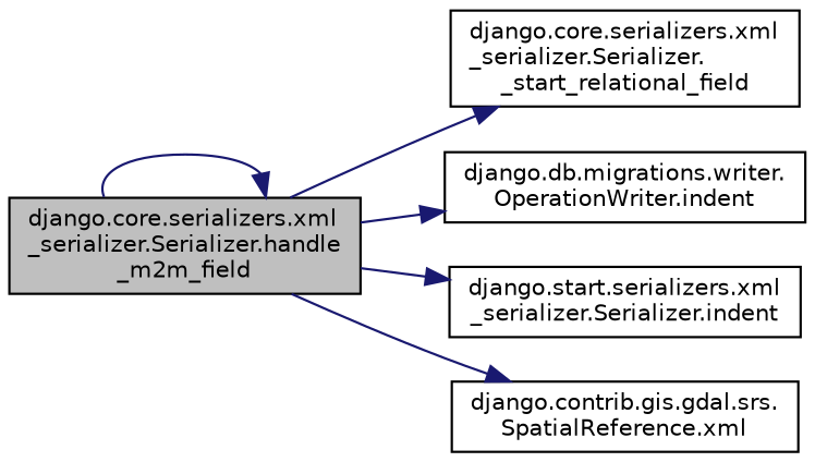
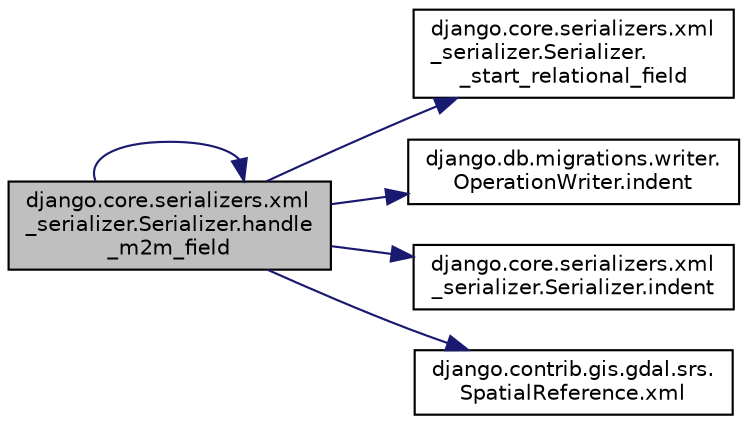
  digraph {
    rankdir=LR
    node [color=black fillcolor=white fontname=Helvetica fontsize=10 shape=record style=filled]
    edge [color=midnightblue fontname=Helvetica fontsize=10 labelfontname=Helvetica labelfontsize=10 style=solid]
    n1 [fillcolor=grey75 fontcolor=black height=0.2 label="django.core.serializers.xml\l_serializer.Serializer.handle\l_m2m_field" width=0.4]
    n2 [height=0.2 label="django.core.serializers.xml\l_serializer.Serializer.\l_start_relational_field" width=0.4]
    n3 [height=0.2 label="django.db.migrations.writer.\lOperationWriter.indent" width=0.4]
-   n4 [height=0.2 label="django.start.serializers.xml\l_serializer.Serializer.indent" width=0.4]
+   n4 [height=0.2 label="django.core.serializers.xml\l_serializer.Serializer.indent" width=0.4]
    n5 [height=0.2 label="django.contrib.gis.gdal.srs.\lSpatialReference.xml" width=0.4]
    n1 -> n1
    n1 -> n2
    n1 -> n3
    n1 -> n4
    n1 -> n5
  }
